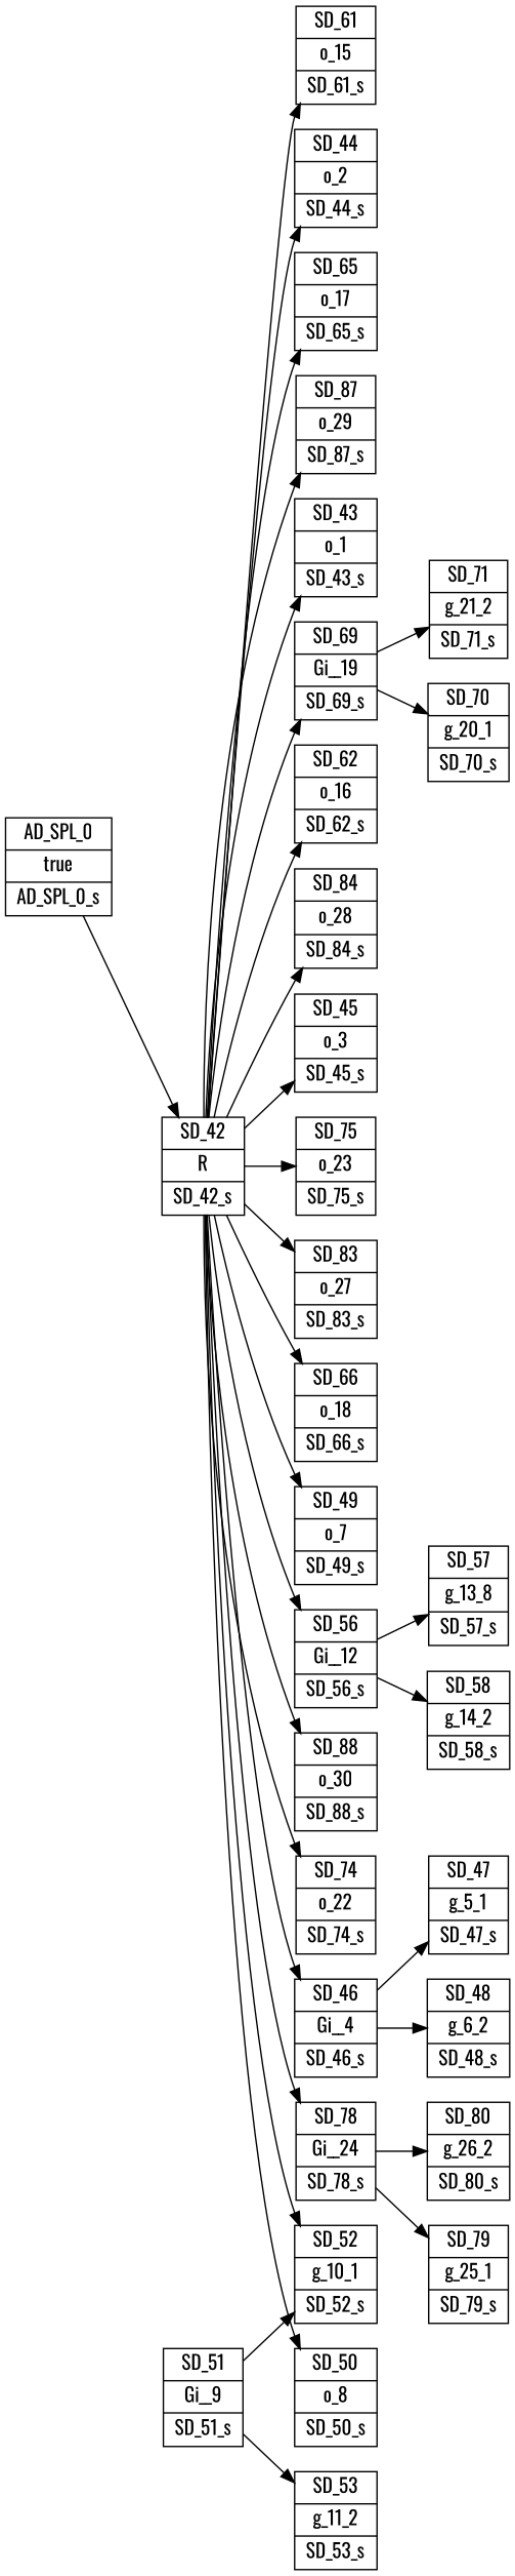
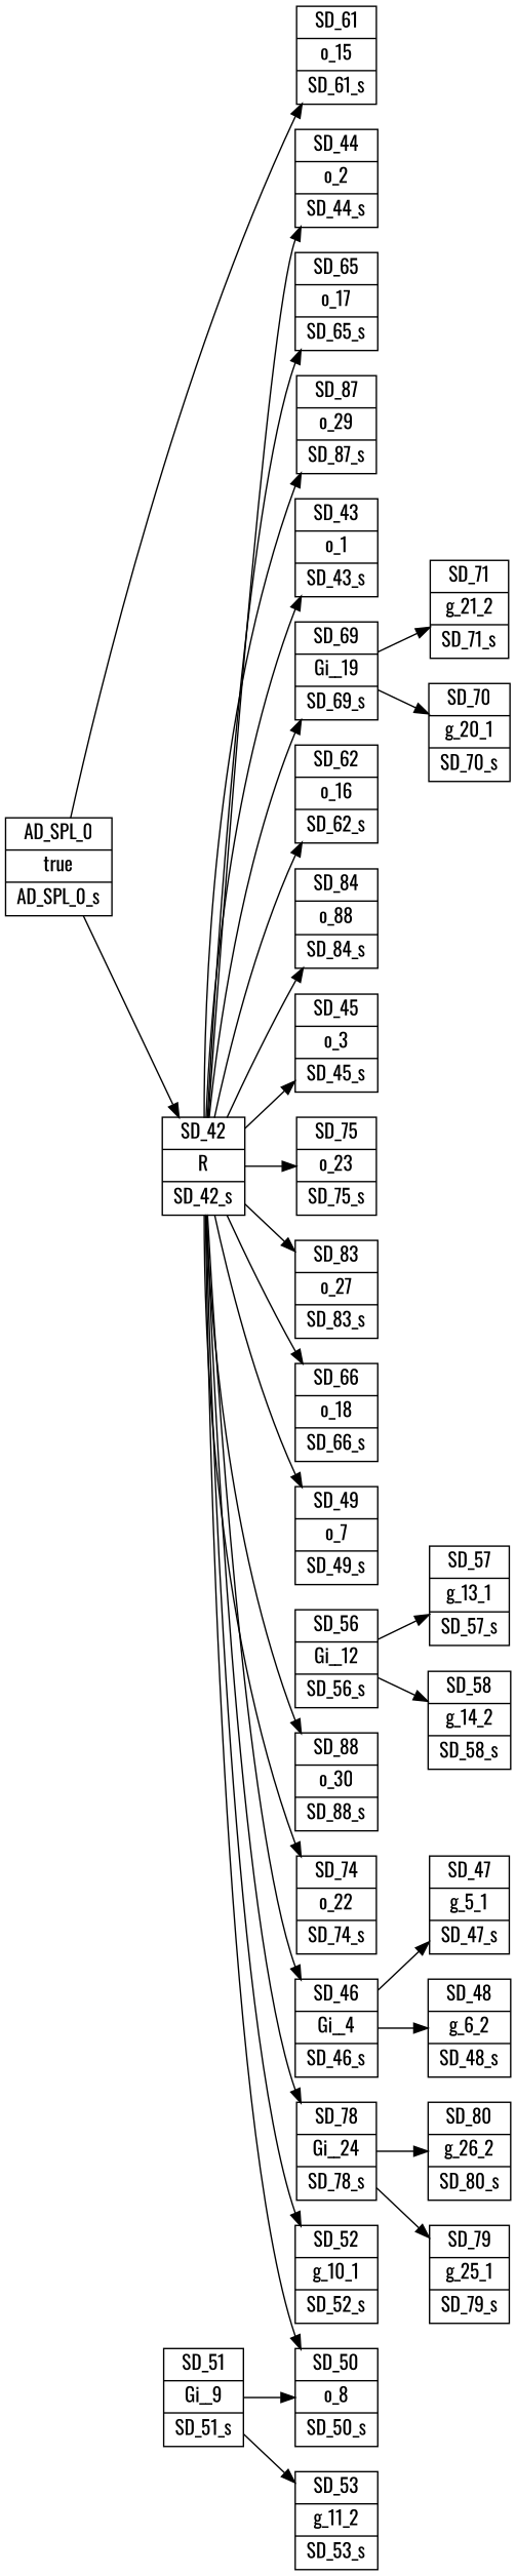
  digraph {
    fontname=Oswald
    rankdir=LR
    node [fontname=Oswald shape=record]
    edge [fontname=Oswald]
    n1 [label="{{AD_SPL_0|true|AD_SPL_0_s}}"]
    n2 [label="{{SD_42|R|SD_42_s}}"]
    n3 [label="{{SD_66|o_18|SD_66_s}}"]
    n4 [label="{{SD_49|o_7|SD_49_s}}"]
    n5 [label="{{SD_56|Gi__12|SD_56_s}}"]
    n6 [label="{{SD_88|o_30|SD_88_s}}"]
    n7 [label="{{SD_74|o_22|SD_74_s}}"]
    n8 [label="{{SD_46|Gi__4|SD_46_s}}"]
    n9 [label="{{SD_78|Gi__24|SD_78_s}}"]
    n10 [label="{{SD_44|o_2|SD_44_s}}"]
    n11 [label="{{SD_65|o_17|SD_65_s}}"]
    n12 [label="{{SD_87|o_29|SD_87_s}}"]
    n13 [label="{{SD_43|o_1|SD_43_s}}"]
    n14 [label="{{SD_69|Gi__19|SD_69_s}}"]
    n15 [label="{{SD_62|o_16|SD_62_s}}"]
-   n16 [label="{{SD_84|o_28|SD_84_s}}"]
+   n16 [label="{{SD_84|o_88|SD_84_s}}"]
    n17 [label="{{SD_45|o_3|SD_45_s}}"]
    n18 [label="{{SD_75|o_23|SD_75_s}}"]
    n19 [label="{{SD_61|o_15|SD_61_s}}"]
    n20 [label="{{SD_50|o_8|SD_50_s}}"]
    n21 [label="{{SD_83|o_27|SD_83_s}}"]
    n22 [label="{{SD_52|g_10_1|SD_52_s}}"]
-   n23 [label="{{SD_57|g_13_8|SD_57_s}}"]
+   n23 [label="{{SD_57|g_13_1|SD_57_s}}"]
    n24 [label="{{SD_58|g_14_2|SD_58_s}}"]
    n25 [label="{{SD_51|Gi__9|SD_51_s}}"]
    n26 [label="{{SD_53|g_11_2|SD_53_s}}"]
    n27 [label="{{SD_47|g_5_1|SD_47_s}}"]
    n28 [label="{{SD_48|g_6_2|SD_48_s}}"]
    n29 [label="{{SD_80|g_26_2|SD_80_s}}"]
    n30 [label="{{SD_79|g_25_1|SD_79_s}}"]
    n31 [label="{{SD_71|g_21_2|SD_71_s}}"]
    n32 [label="{{SD_70|g_20_1|SD_70_s}}"]
    n1 -> n2
    n2 -> n3
    n2 -> n4
-   n2 -> n5
    n2 -> n6
    n2 -> n7
    n2 -> n8
    n2 -> n9
    n2 -> n10
    n2 -> n11
    n2 -> n12
    n2 -> n13
    n2 -> n14
    n2 -> n15
    n2 -> n16
    n2 -> n17
    n2 -> n18
-   n2 -> n19
+   n1 -> n19
    n2 -> n20
    n2 -> n21
    n2 -> n22
    n5 -> n23
    n5 -> n24
    n8 -> n27
    n8 -> n28
    n9 -> n29
    n9 -> n30
    n14 -> n31
    n14 -> n32
-   n25 -> n22
+   n25 -> n20
    n25 -> n26
  }
